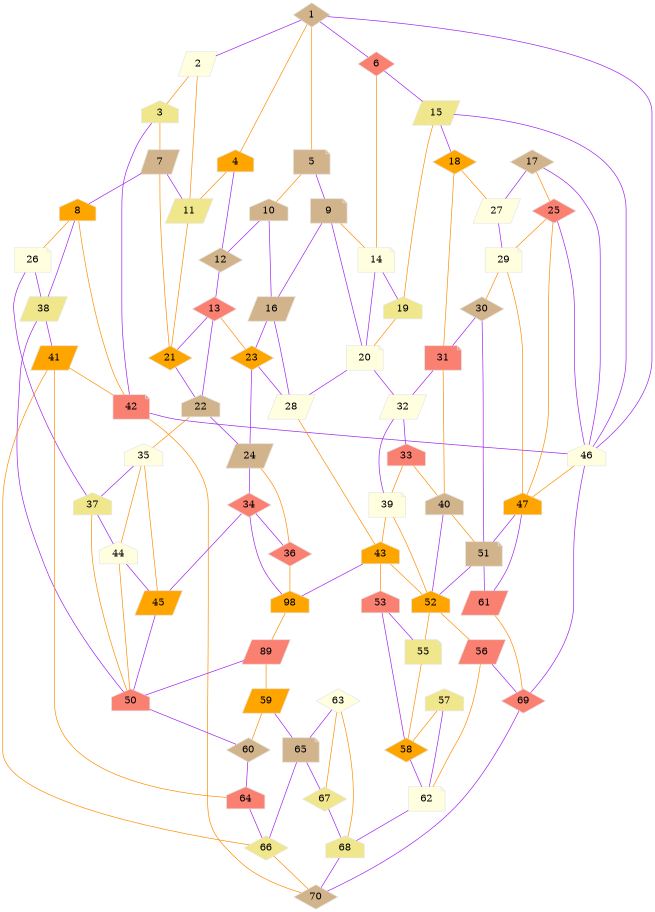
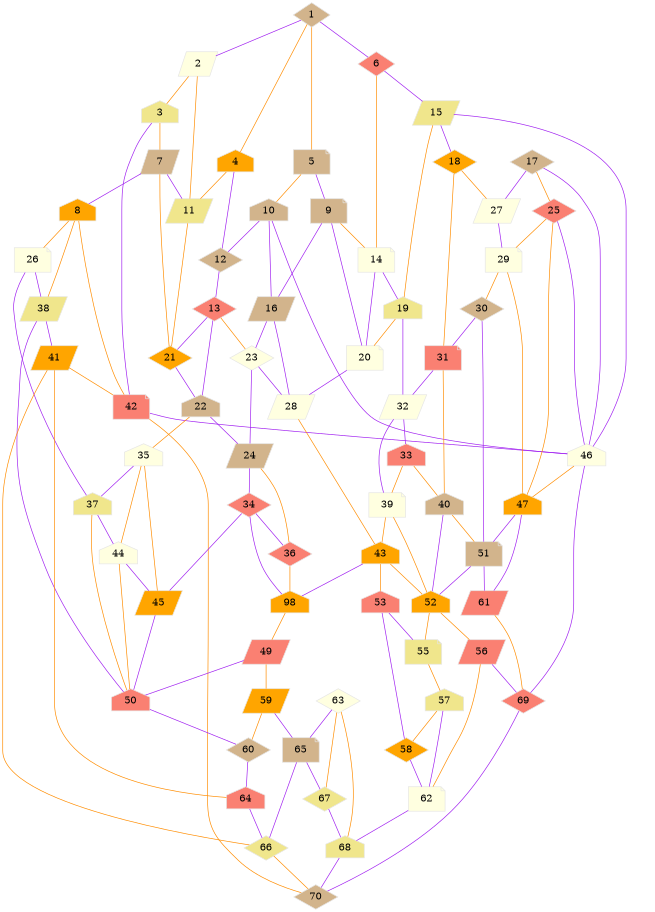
  graph {
    node [color=gray90 fillcolor=tan shape=house style=filled]
    edge [color=purple weight=1.0]
    1 [shape=diamond]
    2 [fillcolor=lightyellow shape=parallelogram]
    4 [fillcolor=orange]
    5 [shape=note]
    6 [fillcolor=salmon shape=diamond]
    46 [fillcolor=lightyellow]
    3 [fillcolor=khaki]
    11 [fillcolor=khaki shape=parallelogram]
    12 [shape=diamond]
    9 [shape=note]
    10
    14 [fillcolor=lightyellow shape=note]
    15 [fillcolor=khaki shape=parallelogram]
    47 [fillcolor=orange]
    69 [fillcolor=salmon shape=diamond]
    7 [shape=parallelogram]
    42 [fillcolor=salmon shape=note]
    21 [fillcolor=orange shape=diamond]
    8 [fillcolor=orange]
    70 [shape=diamond]
    13 [fillcolor=salmon shape=diamond]
    16 [shape=parallelogram]
    20 [fillcolor=lightyellow shape=note]
    19 [fillcolor=khaki]
    18 [fillcolor=orange shape=diamond]
    26 [fillcolor=lightyellow shape=note]
    38 [fillcolor=khaki shape=parallelogram]
    22
    37 [fillcolor=khaki]
    50 [fillcolor=salmon]
    41 [fillcolor=orange shape=parallelogram]
-   23 [fillcolor=orange shape=diamond]
+   23 [fillcolor=lightyellow shape=diamond]
    28 [fillcolor=lightyellow shape=parallelogram]
    24 [shape=parallelogram]
    35 [fillcolor=lightyellow]
    32 [fillcolor=lightyellow shape=parallelogram]
    27 [fillcolor=lightyellow shape=parallelogram]
    31 [fillcolor=salmon shape=note]
    43 [fillcolor=orange]
    17 [shape=diamond]
    25 [fillcolor=salmon shape=diamond]
    29 [fillcolor=lightyellow shape=note]
    40
    33 [fillcolor=salmon]
    39 [fillcolor=lightyellow shape=note]
    34 [fillcolor=salmon shape=diamond]
    36 [fillcolor=salmon shape=diamond]
    45 [fillcolor=orange shape=parallelogram]
    44 [fillcolor=lightyellow]
    n50 [fillcolor=orange label=98]
    30 [shape=diamond]
    51 [shape=note]
    61 [fillcolor=salmon shape=parallelogram]
    52 [fillcolor=orange]
    53 [fillcolor=salmon]
-   49 [fillcolor=salmon shape=parallelogram label=89]
+   49 [fillcolor=salmon shape=parallelogram]
    60 [shape=diamond]
    64 [fillcolor=salmon]
    66 [fillcolor=khaki shape=diamond]
    55 [fillcolor=khaki shape=note]
    56 [fillcolor=salmon shape=parallelogram]
    58 [fillcolor=orange shape=diamond]
    59 [fillcolor=orange shape=parallelogram]
    65 [shape=note]
    57 [fillcolor=khaki]
    62 [fillcolor=lightyellow shape=note]
    63 [fillcolor=lightyellow shape=diamond]
    68 [fillcolor=khaki]
    67 [fillcolor=khaki shape=diamond]
    1 -- 2
    1 -- 4 [color=darkorange]
    1 -- 5 [color=darkorange]
    1 -- 6
-   1 -- 46
+   10 -- 46
    2 -- 3 [color=darkorange]
    2 -- 11 [color=darkorange]
    4 -- 11 [color=darkorange]
    4 -- 12
    5 -- 9
    5 -- 10 [color=darkorange]
    6 -- 14 [color=darkorange]
    6 -- 15
    46 -- 47 [color=darkorange]
    46 -- 69
    3 -- 7 [color=darkorange]
    3 -- 42
    11 -- 21 [color=darkorange]
    12 -- 13
    9 -- 14 [color=darkorange]
    9 -- 16
    9 -- 20
    10 -- 12 [weight=2.0]
    10 -- 16
    14 -- 20
    14 -- 19
    15 -- 46
    15 -- 19 [color=darkorange]
    15 -- 18
    47 -- 51
    47 -- 61
    69 -- 70
    7 -- 11
    7 -- 21 [color=darkorange]
    7 -- 8
    42 -- 46 [weight=2.0]
    42 -- 70 [color=darkorange]
    21 -- 22
    8 -- 42 [color=darkorange]
    8 -- 26 [color=darkorange]
-   8 -- 38
+   8 -- 38 [color=darkorange]
    13 -- 21
    13 -- 22
    13 -- 23 [color=darkorange]
    16 -- 23
    16 -- 28
    20 -- 28
    19 -- 20 [color=darkorange]
-   20 -- 32
+   19 -- 32
    18 -- 27 [color=darkorange]
    18 -- 31 [color=darkorange]
    26 -- 38
    26 -- 37
    38 -- 50
    38 -- 41
    22 -- 24
    22 -- 35 [color=darkorange]
    37 -- 50 [color=darkorange]
    37 -- 44
    50 -- 60
    41 -- 42 [color=darkorange]
    41 -- 64 [color=darkorange]
    41 -- 66 [color=darkorange]
    23 -- 28
    23 -- 24
    28 -- 43 [color=darkorange]
    24 -- 34
    24 -- 36 [color=darkorange]
    35 -- 37
    35 -- 45 [color=darkorange]
    35 -- 44 [color=darkorange]
    32 -- 33
    32 -- 39
    27 -- 29
    31 -- 32
    31 -- 40 [color=darkorange]
    43 -- n50
    43 -- 52 [color=darkorange]
    43 -- 53 [color=darkorange]
    17 -- 46
    17 -- 27 [weight=2.0]
    17 -- 25 [color=darkorange]
    25 -- 46
    25 -- 47 [color=darkorange]
    25 -- 29 [color=darkorange]
    29 -- 47 [color=darkorange]
    29 -- 30 [color=darkorange]
    40 -- 51 [color=darkorange]
    40 -- 52
    33 -- 40 [color=darkorange]
    33 -- 39 [color=darkorange]
    39 -- 43 [color=darkorange]
    39 -- 52 [color=darkorange]
    34 -- 36
    34 -- 45
    34 -- n50
    36 -- n50 [color=darkorange weight=2.0]
    45 -- 50
    44 -- 50 [color=darkorange]
    44 -- 45
    n50 -- 49 [color=darkorange]
    30 -- 31
    30 -- 51
    51 -- 61 [weight=2.0]
    51 -- 52
    61 -- 69 [color=darkorange]
    52 -- 55 [color=darkorange]
    52 -- 56 [color=darkorange]
    53 -- 55
    53 -- 58
    49 -- 50
    49 -- 59 [color=darkorange]
    60 -- 64 [weight=2.0]
    64 -- 66
    66 -- 70 [color=darkorange]
-   55 -- 58 [color=darkorange weight=2.0]
+   55 -- 57 [color=darkorange weight=2.0]
    56 -- 69
    56 -- 62 [color=darkorange]
    58 -- 62
    59 -- 60 [color=darkorange]
    59 -- 65
    65 -- 66
    65 -- 67
    57 -- 58 [color=darkorange]
    57 -- 62
    62 -- 68
    63 -- 65
    63 -- 68 [color=darkorange]
    63 -- 67 [color=darkorange]
    68 -- 70
    67 -- 68
  }
